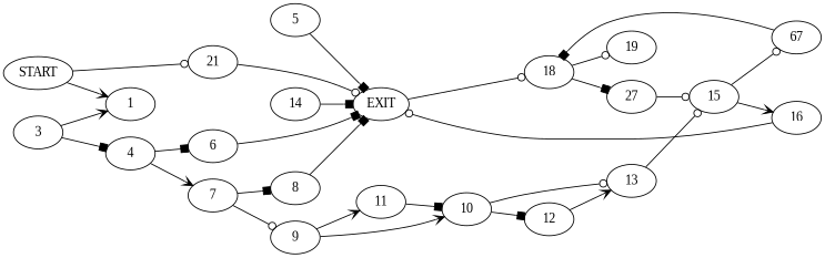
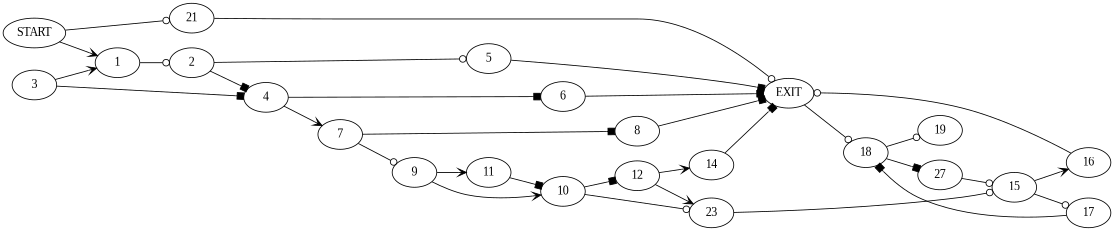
  digraph {
    fontname="Liberation Serif"
    rankdir=LR
    node [fontname="Liberation Serif"]
    edge [arrowhead=odot fontname="Liberation Serif"]
    n1 [label=START]
    1
    21
+   2
    n5 [label=EXIT]
    18
    4
    5
    3
    6
    7
    8
    9
    10
    11
    12
-   13
+   13 [label=23]
    14
    15
    16
-   17 [label=67]
+   17
    19
    n23 [label=27]
    n1 -> 1 [arrowhead=vee]
    n1 -> 21
+   1 -> 2
    21 -> n5
+   2 -> 4 [arrowhead=box]
+   2 -> 5
    n5 -> 18
    18 -> 19
    18 -> n23 [arrowhead=box]
    4 -> 6 [arrowhead=box]
    4 -> 7 [arrowhead=vee]
    5 -> n5 [arrowhead=box]
    3 -> 1 [arrowhead=vee]
    3 -> 4 [arrowhead=box]
    6 -> n5 [arrowhead=box]
    7 -> 8 [arrowhead=box]
    7 -> 9
    8 -> n5 [arrowhead=box]
    9 -> 10 [arrowhead=vee]
    9 -> 11 [arrowhead=vee]
    10 -> 12 [arrowhead=box]
    10 -> 13
    11 -> 10 [arrowhead=box]
    12 -> 13 [arrowhead=vee]
+   12 -> 14 [arrowhead=vee]
    13 -> 15
    14 -> n5 [arrowhead=box]
    15 -> 16 [arrowhead=vee]
    15 -> 17
    16 -> n5
    17 -> 18 [arrowhead=box]
    n23 -> 15
  }
